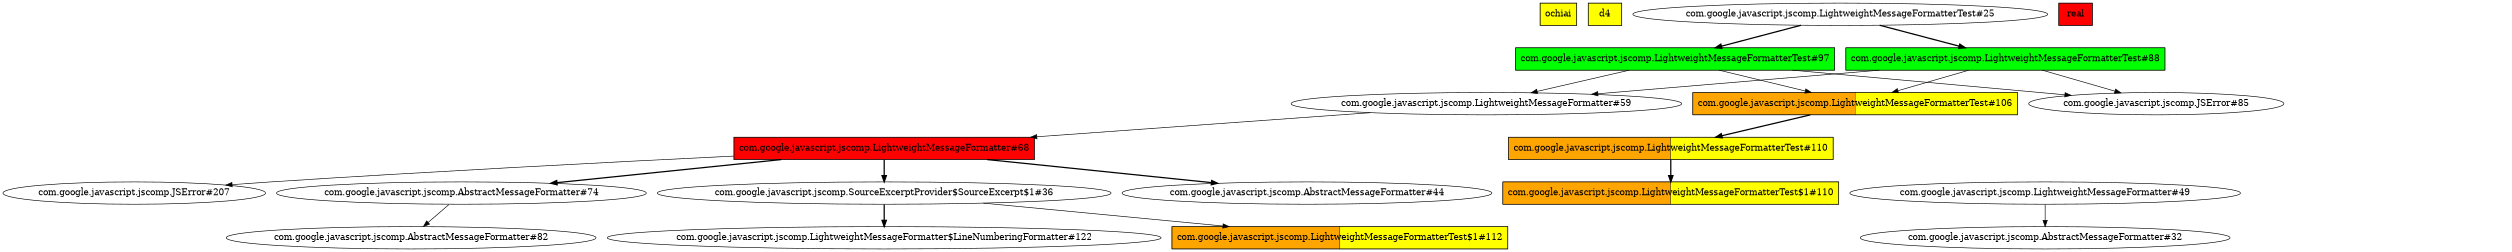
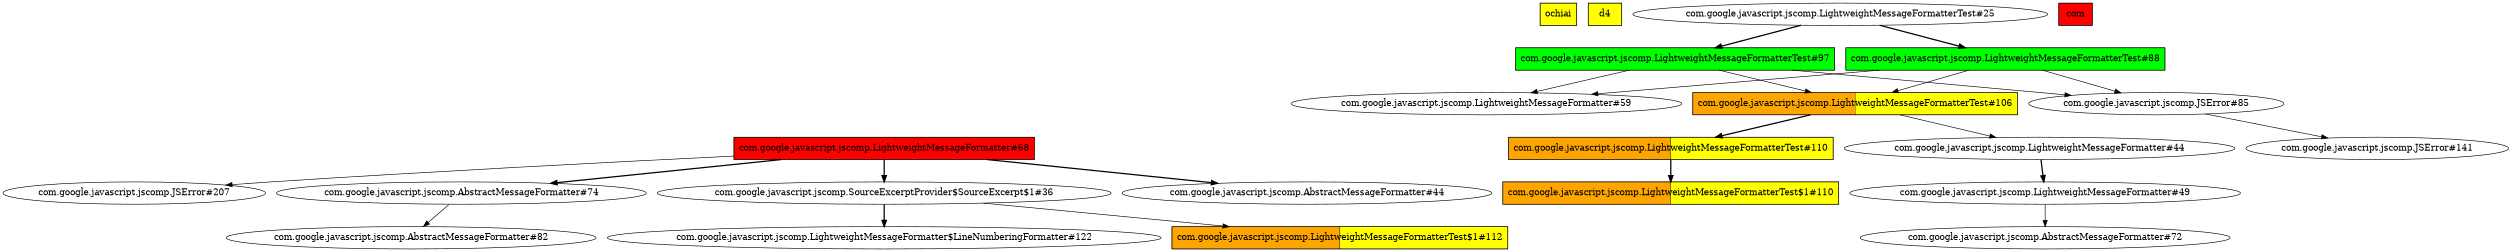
  digraph {
    ochiai [fillcolor=yellow shape=box style=striped]
    d4 [fillcolor=yellow shape=box style=striped]
    "com.google.javascript.jscomp.LightweightMessageFormatterTest$1#112" [fillcolor="orange:yellow" shape=box style=striped]
    "com.google.javascript.jscomp.LightweightMessageFormatter#68" [fillcolor=red shape=box style=striped]
    "com.google.javascript.jscomp.AbstractMessageFormatter#44"
    n6 [label="com.google.javascript.jscomp.JSError#207"]
    "com.google.javascript.jscomp.SourceExcerptProvider$SourceExcerpt$1#36"
    "com.google.javascript.jscomp.AbstractMessageFormatter#74"
    "com.google.javascript.jscomp.LightweightMessageFormatter$LineNumberingFormatter#122"
    "com.google.javascript.jscomp.AbstractMessageFormatter#82"
    "com.google.javascript.jscomp.LightweightMessageFormatterTest#110" [fillcolor="orange:yellow" shape=box style=striped]
    "com.google.javascript.jscomp.LightweightMessageFormatterTest$1#110" [fillcolor="orange:yellow" shape=box style=striped]
    "com.google.javascript.jscomp.LightweightMessageFormatterTest#97" [fillcolor=green shape=box style=striped]
    "com.google.javascript.jscomp.LightweightMessageFormatterTest#106" [fillcolor="orange:yellow" shape=box style=striped]
    "com.google.javascript.jscomp.LightweightMessageFormatter#59"
    "com.google.javascript.jscomp.JSError#85"
+   "com.google.javascript.jscomp.LightweightMessageFormatter#44"
+   "com.google.javascript.jscomp.JSError#141"
    "com.google.javascript.jscomp.LightweightMessageFormatter#49"
-   real [fillcolor=red shape=box style=striped]
+   real [fillcolor=red shape=box style=striped label=com]
    "com.google.javascript.jscomp.LightweightMessageFormatterTest#88" [fillcolor=green shape=box style=striped]
-   "com.google.javascript.jscomp.AbstractMessageFormatter#32"
+   "com.google.javascript.jscomp.AbstractMessageFormatter#32" [label="com.google.javascript.jscomp.AbstractMessageFormatter#72"]
    "com.google.javascript.jscomp.LightweightMessageFormatterTest#25"
    "com.google.javascript.jscomp.LightweightMessageFormatter#68" -> "com.google.javascript.jscomp.AbstractMessageFormatter#44" [style=bold]
    "com.google.javascript.jscomp.LightweightMessageFormatter#68" -> n6
    "com.google.javascript.jscomp.LightweightMessageFormatter#68" -> "com.google.javascript.jscomp.SourceExcerptProvider$SourceExcerpt$1#36" [style=bold]
    "com.google.javascript.jscomp.LightweightMessageFormatter#68" -> "com.google.javascript.jscomp.AbstractMessageFormatter#74" [style=bold]
    "com.google.javascript.jscomp.SourceExcerptProvider$SourceExcerpt$1#36" -> "com.google.javascript.jscomp.LightweightMessageFormatterTest$1#112"
    "com.google.javascript.jscomp.SourceExcerptProvider$SourceExcerpt$1#36" -> "com.google.javascript.jscomp.LightweightMessageFormatter$LineNumberingFormatter#122" [style=bold]
    "com.google.javascript.jscomp.AbstractMessageFormatter#74" -> "com.google.javascript.jscomp.AbstractMessageFormatter#82" [style=solid]
    "com.google.javascript.jscomp.LightweightMessageFormatterTest#110" -> "com.google.javascript.jscomp.LightweightMessageFormatterTest$1#110" [style=bold]
    "com.google.javascript.jscomp.LightweightMessageFormatterTest#97" -> "com.google.javascript.jscomp.LightweightMessageFormatterTest#106"
    "com.google.javascript.jscomp.LightweightMessageFormatterTest#97" -> "com.google.javascript.jscomp.LightweightMessageFormatter#59"
    "com.google.javascript.jscomp.LightweightMessageFormatterTest#97" -> "com.google.javascript.jscomp.JSError#85"
    "com.google.javascript.jscomp.LightweightMessageFormatterTest#106" -> "com.google.javascript.jscomp.LightweightMessageFormatterTest#110" [style=bold]
-   "com.google.javascript.jscomp.LightweightMessageFormatter#59" -> "com.google.javascript.jscomp.LightweightMessageFormatter#68"
+   "com.google.javascript.jscomp.LightweightMessageFormatterTest#106" -> "com.google.javascript.jscomp.LightweightMessageFormatter#44"
+   "com.google.javascript.jscomp.JSError#85" -> "com.google.javascript.jscomp.JSError#141"
+   "com.google.javascript.jscomp.LightweightMessageFormatter#44" -> "com.google.javascript.jscomp.LightweightMessageFormatter#49" [style=bold]
    "com.google.javascript.jscomp.LightweightMessageFormatter#49" -> "com.google.javascript.jscomp.AbstractMessageFormatter#32"
    "com.google.javascript.jscomp.LightweightMessageFormatterTest#88" -> "com.google.javascript.jscomp.LightweightMessageFormatterTest#106"
    "com.google.javascript.jscomp.LightweightMessageFormatterTest#88" -> "com.google.javascript.jscomp.LightweightMessageFormatter#59"
    "com.google.javascript.jscomp.LightweightMessageFormatterTest#88" -> "com.google.javascript.jscomp.JSError#85"
    "com.google.javascript.jscomp.LightweightMessageFormatterTest#25" -> "com.google.javascript.jscomp.LightweightMessageFormatterTest#97" [style=bold]
    "com.google.javascript.jscomp.LightweightMessageFormatterTest#25" -> "com.google.javascript.jscomp.LightweightMessageFormatterTest#88" [style=bold]
  }
